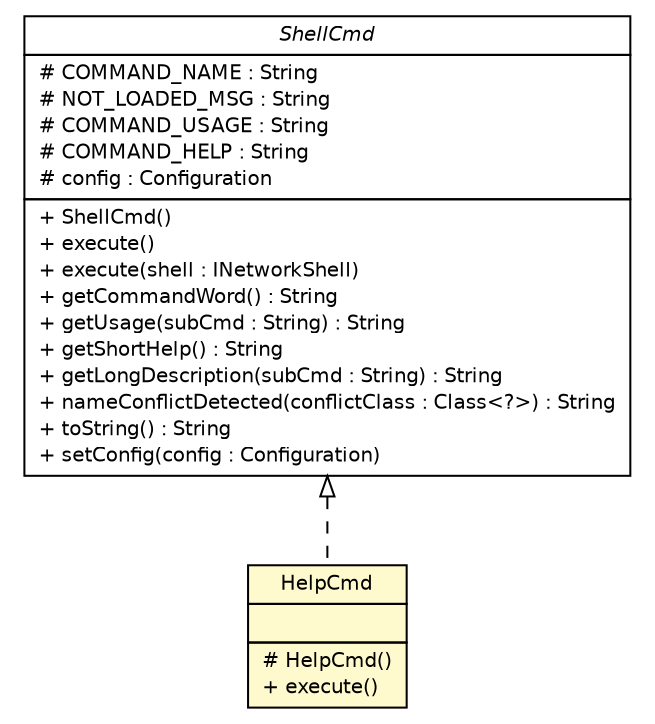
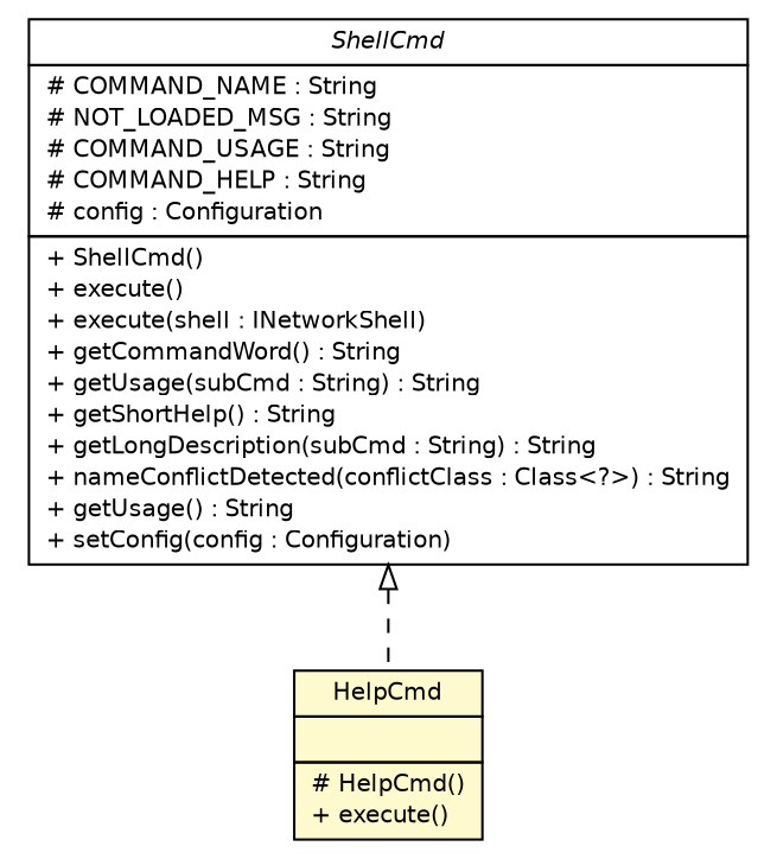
  digraph {
    nodesep=0.25
    ranksep=0.5
    node [fontcolor=black fontname=Helvetica fontsize=10.0 shape=plaintext]
    n1 [label=<<table title="sorcer.tools.shell.NetworkShell.HelpCmd" border="0" cellborder="1" cellspacing="0" cellpadding="2" port="p" bgcolor="lemonChiffon" href="./NetworkShell.HelpCmd.html"> 		<tr><td><table border="0" cellspacing="0" cellpadding="1"> <tr><td align="center" balign="center"> HelpCmd </td></tr> 		</table></td></tr> 		<tr><td><table border="0" cellspacing="0" cellpadding="1"> <tr><td align="left" balign="left">  </td></tr> 		</table></td></tr> 		<tr><td><table border="0" cellspacing="0" cellpadding="1"> <tr><td align="left" balign="left"> # HelpCmd() </td></tr> <tr><td align="left" balign="left"> + execute() </td></tr> 		</table></td></tr> 		</table>>]
-   n2 [label=<<table title="sorcer.tools.shell.ShellCmd" border="0" cellborder="1" cellspacing="0" cellpadding="2" port="p" href="./ShellCmd.html"> 		<tr><td><table border="0" cellspacing="0" cellpadding="1"> <tr><td align="center" balign="center"><font face="Helvetica-Oblique"> ShellCmd </font></td></tr> 		</table></td></tr> 		<tr><td><table border="0" cellspacing="0" cellpadding="1"> <tr><td align="left" balign="left"> # COMMAND_NAME : String </td></tr> <tr><td align="left" balign="left"> # NOT_LOADED_MSG : String </td></tr> <tr><td align="left" balign="left"> # COMMAND_USAGE : String </td></tr> <tr><td align="left" balign="left"> # COMMAND_HELP : String </td></tr> <tr><td align="left" balign="left"> # config : Configuration </td></tr> 		</table></td></tr> 		<tr><td><table border="0" cellspacing="0" cellpadding="1"> <tr><td align="left" balign="left"> + ShellCmd() </td></tr> <tr><td align="left" balign="left"> + execute() </td></tr> <tr><td align="left" balign="left"> + execute(shell : INetworkShell) </td></tr> <tr><td align="left" balign="left"> + getCommandWord() : String </td></tr> <tr><td align="left" balign="left"> + getUsage(subCmd : String) : String </td></tr> <tr><td align="left" balign="left"> + getShortHelp() : String </td></tr> <tr><td align="left" balign="left"> + getLongDescription(subCmd : String) : String </td></tr> <tr><td align="left" balign="left"> + nameConflictDetected(conflictClass : Class&lt;?&gt;) : String </td></tr> <tr><td align="left" balign="left"> + toString() : String </td></tr> <tr><td align="left" balign="left"> + setConfig(config : Configuration) </td></tr> 		</table></td></tr> 		</table>>]
+   n2 [label=<<table title="sorcer.tools.shell.ShellCmd" border="0" cellborder="1" cellspacing="0" cellpadding="2" port="p" href="./ShellCmd.html"> 		<tr><td><table border="0" cellspacing="0" cellpadding="1"> <tr><td align="center" balign="center"><font face="Helvetica-Oblique"> ShellCmd </font></td></tr> 		</table></td></tr> 		<tr><td><table border="0" cellspacing="0" cellpadding="1"> <tr><td align="left" balign="left"> # COMMAND_NAME : String </td></tr> <tr><td align="left" balign="left"> # NOT_LOADED_MSG : String </td></tr> <tr><td align="left" balign="left"> # COMMAND_USAGE : String </td></tr> <tr><td align="left" balign="left"> # COMMAND_HELP : String </td></tr> <tr><td align="left" balign="left"> # config : Configuration </td></tr> 		</table></td></tr> 		<tr><td><table border="0" cellspacing="0" cellpadding="1"> <tr><td align="left" balign="left"> + ShellCmd() </td></tr> <tr><td align="left" balign="left"> + execute() </td></tr> <tr><td align="left" balign="left"> + execute(shell : INetworkShell) </td></tr> <tr><td align="left" balign="left"> + getCommandWord() : String </td></tr> <tr><td align="left" balign="left"> + getUsage(subCmd : String) : String </td></tr> <tr><td align="left" balign="left"> + getShortHelp() : String </td></tr> <tr><td align="left" balign="left"> + getLongDescription(subCmd : String) : String </td></tr> <tr><td align="left" balign="left"> + nameConflictDetected(conflictClass : Class&lt;?&gt;) : String </td></tr> <tr><td align="left" balign="left"> + getUsage() : String </td></tr> <tr><td align="left" balign="left"> + setConfig(config : Configuration) </td></tr> 		</table></td></tr> 		</table>>]
    n2 -> n1 [arrowtail=empty dir=back fontname=Helvetica fontsize=10 headport=p labelfontname=Helvetica labelfontsize=10 tailport=p style=dashed]
  }
